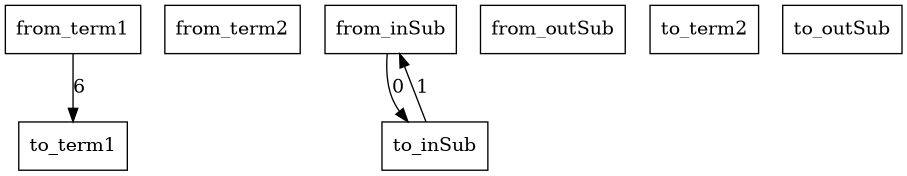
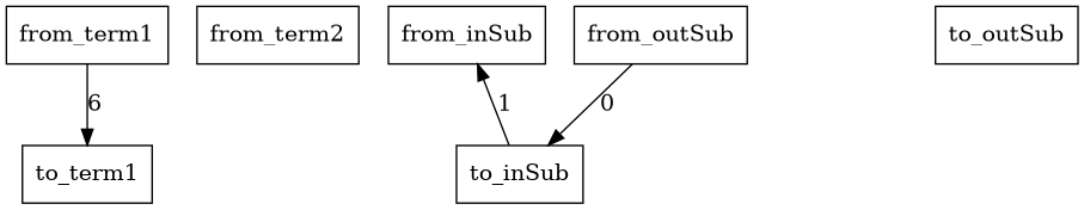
  digraph {
    rankdir=TB
    node [fillcolor=white shape=box style=filled]
    n1 [label=<from_term1>]
    n2 [label=<to_term1>]
    n3 [label=<from_term2>]
    n4 [label=<from_inSub>]
    n5 [label=<to_inSub>]
    n6 [label=<from_outSub>]
-   n7 [label=<to_term2>]
    n8 [label=<to_outSub>]
    n1 -> n2 [label=6]
-   n4 -> n5 [label=0]
+   n6 -> n5 [label=0]
    n5 -> n4 [label=1]
  }
